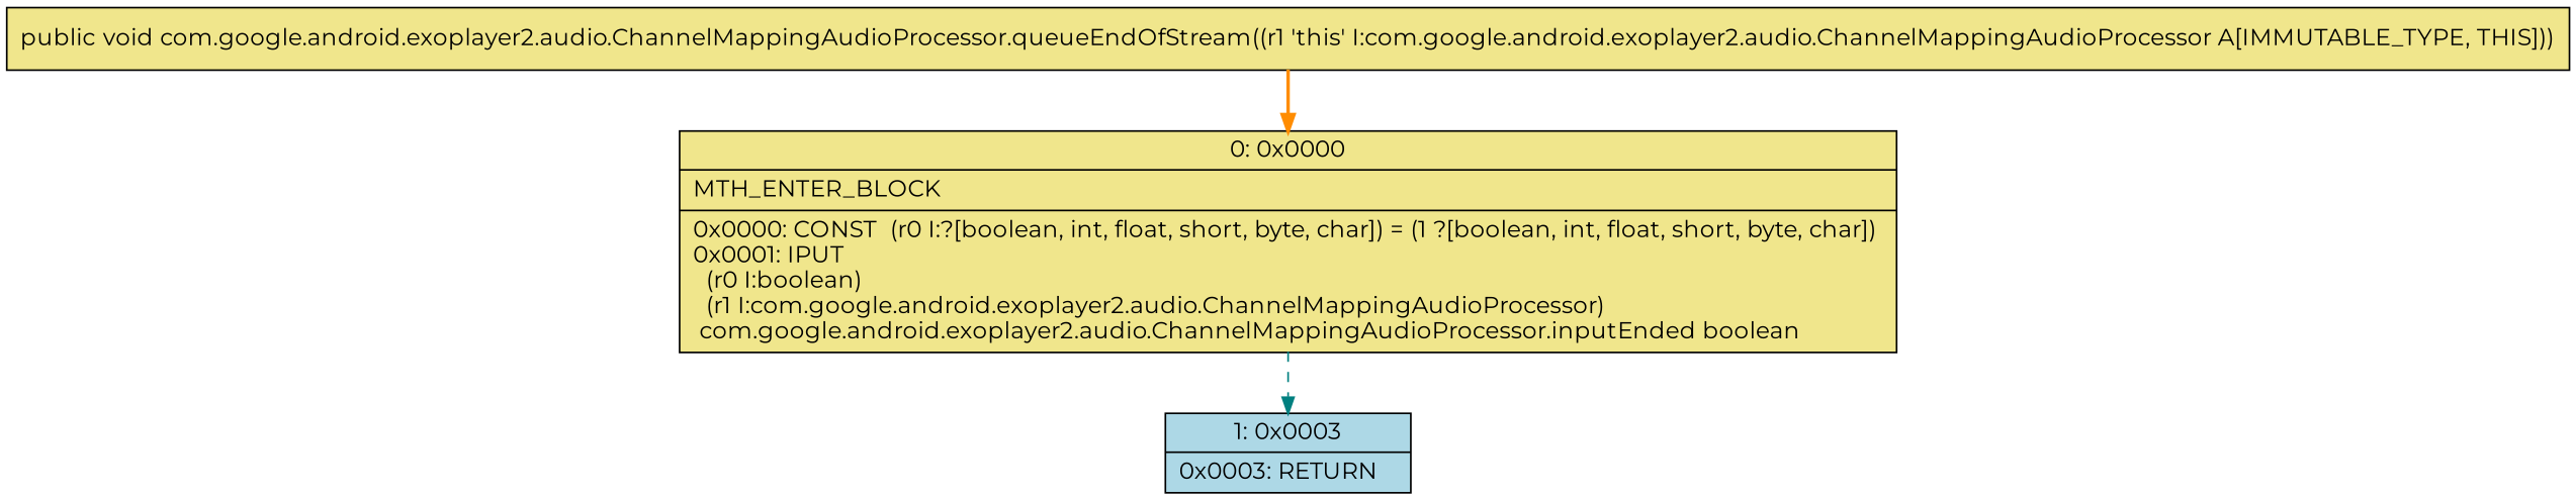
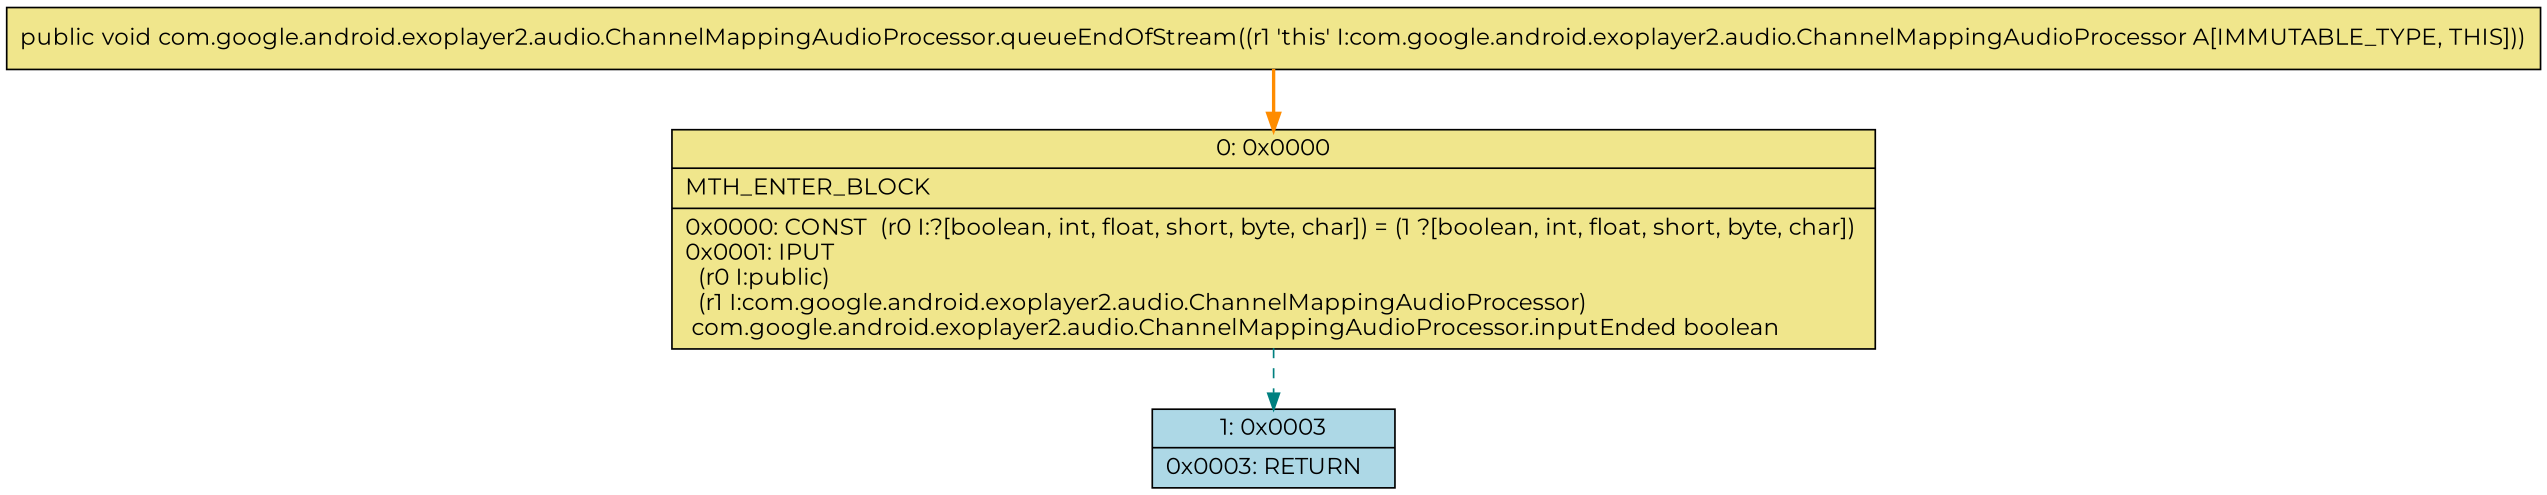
  digraph {
    fontname=Montserrat
    node [shape=record style=filled fillcolor=khaki fontname=Montserrat]
    edge [fontname=Montserrat]
-   n1 [label="{0\:\ 0x0000|MTH_ENTER_BLOCK\l|0x0000: CONST  (r0 I:?[boolean, int, float, short, byte, char]) = (1 ?[boolean, int, float, short, byte, char]) \l0x0001: IPUT  \l  (r0 I:boolean)\l  (r1 I:com.google.android.exoplayer2.audio.ChannelMappingAudioProcessor)\l com.google.android.exoplayer2.audio.ChannelMappingAudioProcessor.inputEnded boolean \l}"]
+   n1 [label="{0\:\ 0x0000|MTH_ENTER_BLOCK\l|0x0000: CONST  (r0 I:?[boolean, int, float, short, byte, char]) = (1 ?[boolean, int, float, short, byte, char]) \l0x0001: IPUT  \l  (r0 I:public)\l  (r1 I:com.google.android.exoplayer2.audio.ChannelMappingAudioProcessor)\l com.google.android.exoplayer2.audio.ChannelMappingAudioProcessor.inputEnded boolean \l}"]
    n2 [label="{1\:\ 0x0003|0x0003: RETURN   \l}" fillcolor=lightblue]
    n3 [label="{public void com.google.android.exoplayer2.audio.ChannelMappingAudioProcessor.queueEndOfStream((r1 'this' I:com.google.android.exoplayer2.audio.ChannelMappingAudioProcessor A[IMMUTABLE_TYPE, THIS])) }"]
    n1 -> n2 [color=teal style=dashed]
    n3 -> n1 [color=darkorange style=bold]
  }
